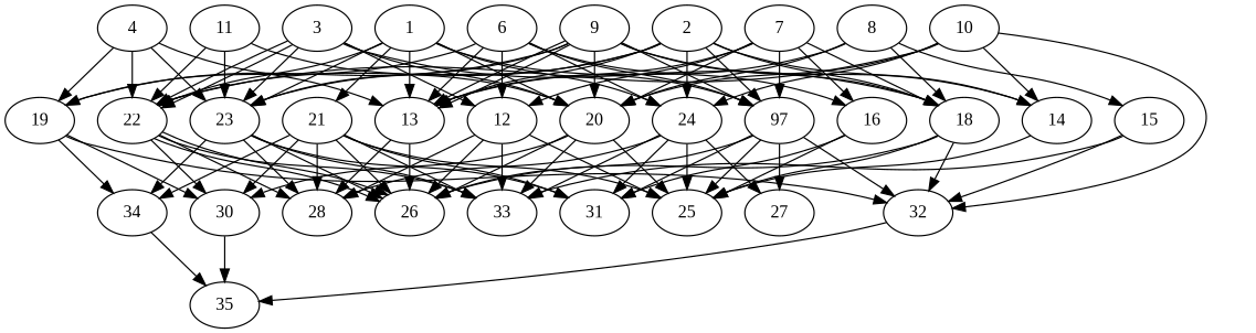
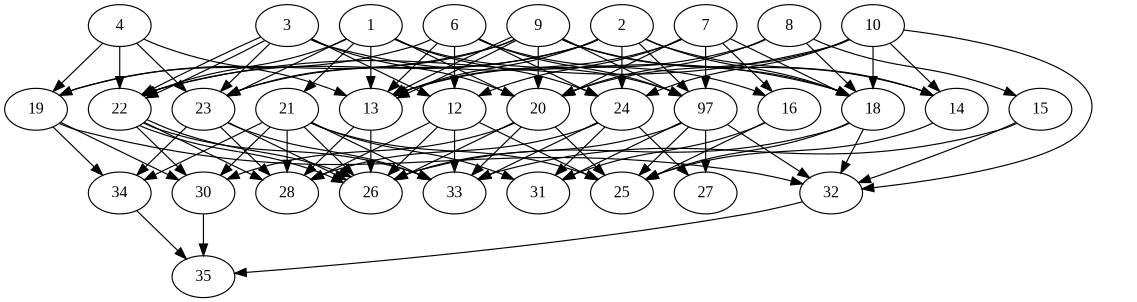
  digraph {
    fontname="Liberation Serif"
    node [alpha=0.19 fontname="Liberation Serif"]
    edge [fontname="Liberation Serif"]
    1 [alpha=0.00 expect_size=29924352]
    13 [alpha=0.15 expect_size=26861568]
    n3 [expect_size=36836352 label=97]
    20 [expect_size=19277824]
    21 [alpha=0.17 expect_size=24221696]
    22 [alpha=0.06 expect_size=15960064]
    23 [alpha=0.04 expect_size=14788608]
    24 [alpha=0.01 expect_size=50630656]
    26 [alpha=0.13 expect_size=14073856]
    28 [alpha=0.10 expect_size=26632192]
    25 [alpha=0.08 expect_size=40465408]
    32 [alpha=0.17 expect_size=42906624]
    27 [alpha=0.16 expect_size=28999680]
    31 [alpha=0.02 expect_size=50577408]
    33 [alpha=0.02 expect_size=11008000]
    30 [alpha=0.17 expect_size=5616640]
    34 [alpha=0.10 expect_size=20708352]
    35 [alpha=0.17 expect_size=22575104]
    2 [expect_size=33646592]
    14 [alpha=0.16 expect_size=14235648]
    18 [expect_size=19996672]
    3 [alpha=0.15 expect_size=23882752]
    12 [alpha=0.20 expect_size=28269568]
    4 [alpha=0.15 expect_size=50180096]
    19 [alpha=0.12 expect_size=29193216]
    16 [alpha=0.06 expect_size=38218752]
    6 [expect_size=46881792]
    7 [alpha=0.13 expect_size=48843776]
    8 [alpha=0.04 expect_size=29687808]
    15 [alpha=0.09 expect_size=50186240]
    9 [alpha=0.16 expect_size=45658112]
    10 [alpha=0.02 expect_size=17823744]
-   11 [alpha=0.16 expect_size=27256832]
    1 -> 13
    1 -> n3
    1 -> 20
    1 -> 21
    1 -> 22
    1 -> 23
    1 -> 24
    13 -> 26
    13 -> 28
    n3 -> 26
    n3 -> 25
    n3 -> 32
    n3 -> 27
    n3 -> 31
    20 -> 26
    20 -> 25
    20 -> 33
    20 -> 30
    21 -> 26
    21 -> 28
    21 -> 25
    21 -> 31
    21 -> 33
    21 -> 30
    21 -> 34
    22 -> 26
    22 -> 26
    22 -> 28
    22 -> 33
    22 -> 30
    23 -> 26
    23 -> 28
-   23 -> 31
    23 -> 33
    23 -> 34
    24 -> 28
-   24 -> 25
    24 -> 27
    24 -> 31
    24 -> 33
    32 -> 35
    30 -> 35
    34 -> 35
    2 -> 13
    2 -> n3
    2 -> 22
    2 -> 23
    2 -> 24
    2 -> 14
    2 -> 18
    14 -> 25
    18 -> 26
    18 -> 25
    18 -> 32
    3 -> 20
    3 -> 22
    3 -> 22
    3 -> 23
    3 -> 18
    3 -> 12
    12 -> 26
    12 -> 28
    12 -> 25
    12 -> 33
    4 -> 13
    4 -> 22
    4 -> 23
    4 -> 19
    19 -> 32
    19 -> 30
    19 -> 34
    16 -> 25
    16 -> 31
    6 -> 13
    6 -> n3
    6 -> 24
    6 -> 12
    6 -> 19
    6 -> 16
    7 -> 13
    7 -> n3
    7 -> 20
    7 -> 18
    7 -> 12
    7 -> 16
    8 -> 13
    8 -> 20
    8 -> 18
    8 -> 15
    15 -> 32
    15 -> 33
    9 -> 13
    9 -> 13
    9 -> n3
    9 -> 20
    9 -> 23
    9 -> 14
    9 -> 18
    9 -> 19
    10 -> 20
    10 -> 22
    10 -> 24
    10 -> 32
    10 -> 14
-   11 -> 20
-   11 -> 22
-   11 -> 23
+   10 -> 18
  }
